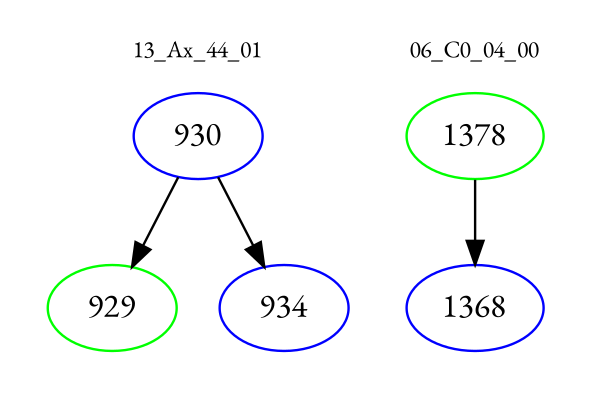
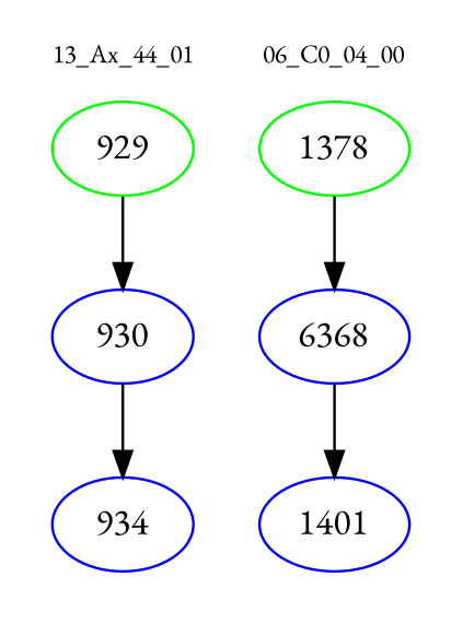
  digraph {
    fontname="EB Garamond"
    node [color=blue fontname="EB Garamond"]
    edge [color=black fontname="EB Garamond"]
    n1 [label=930]
    n2 [color=green label=929]
    n3 [label=934]
-   n4 [label=1368]
+   n4 [label=6368]
    n5 [color=green label=1378]
+   n6 [label=1401]
    subgraph cluster_1 {
      color=white
      fontsize=10
      label="13_Ax_44_01"
      n1
      n2
      n3
    }
    subgraph cluster_2 {
      color=white
      fontsize=10
      label="06_C0_04_00"
      n4
      n5
+     n6
    }
-   n1 -> n2
+   n2 -> n1
    n1 -> n3
+   n4 -> n6
    n5 -> n4
  }
